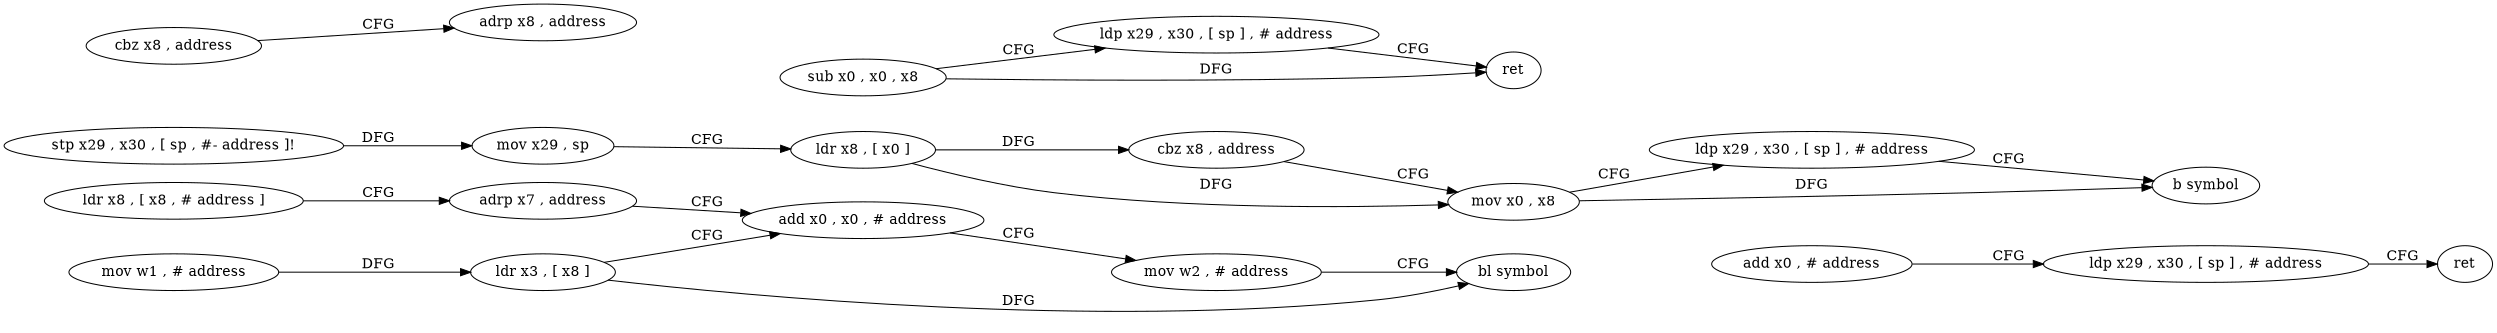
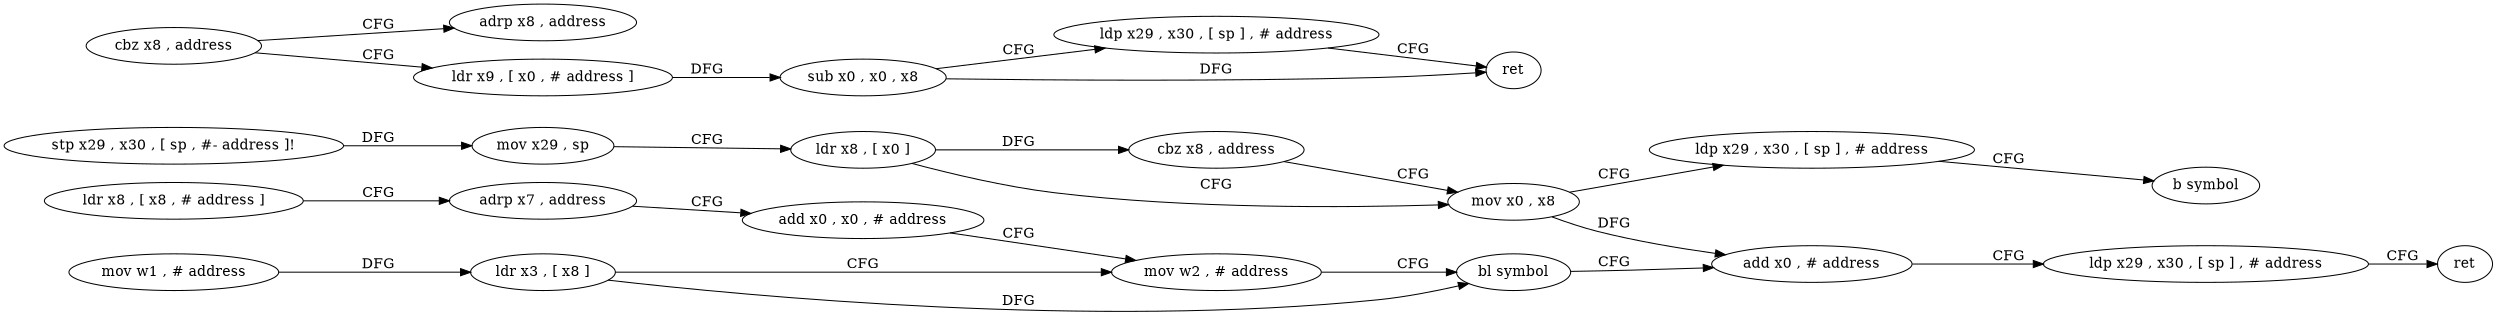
  digraph {
    rankdir=LR
    n1 [label="stp x29 , x30 , [ sp , #- address ]!"]
    n2 [label="mov x29 , sp"]
    n3 [label="ldr x8 , [ x0 ]"]
    n4 [label="cbz x8 , address"]
    n5 [label="mov x0 , x8"]
    n6 [label="ldp x29 , x30 , [ sp ] , # address"]
    n7 [label="b symbol"]
    n8 [label="cbz x8 , address"]
    n9 [label="adrp x8 , address"]
+   n10 [label="ldr x9 , [ x0 , # address ]"]
    n11 [label="sub x0 , x0 , x8"]
    n12 [label="ldp x29 , x30 , [ sp ] , # address"]
    n13 [label=ret]
    n14 [label="ldr x8 , [ x8 , # address ]"]
    n15 [label="adrp x7 , address"]
    n16 [label="add x0 , x0 , # address"]
    n17 [label="mov w2 , # address"]
    n18 [label="mov w1 , # address"]
    n19 [label="ldr x3 , [ x8 ]"]
    n20 [label="bl symbol"]
    n21 [label="add x0 , # address"]
    n22 [label="ldp x29 , x30 , [ sp ] , # address"]
    n23 [label=ret]
    n1 -> n2 [label=DFG]
    n2 -> n3 [label=CFG]
    n3 -> n4 [label=DFG]
-   n3 -> n5 [label=DFG]
+   n3 -> n5 [label=CFG]
    n4 -> n5 [label=CFG]
    n5 -> n6 [label=CFG]
-   n5 -> n7 [label=DFG]
+   n5 -> n21 [label=DFG]
    n6 -> n7 [label=CFG]
    n8 -> n9 [label=CFG]
+   n8 -> n10 [label=CFG]
+   n10 -> n11 [label=DFG]
    n11 -> n12 [label=CFG]
    n11 -> n13 [label=DFG]
    n12 -> n13 [label=CFG]
    n14 -> n15 [label=CFG]
    n15 -> n16 [label=CFG]
    n16 -> n17 [label=CFG]
    n17 -> n20 [label=CFG]
    n18 -> n19 [label=DFG]
-   n19 -> n16 [label=CFG]
+   n19 -> n17 [label=CFG]
    n19 -> n20 [label=DFG]
+   n20 -> n21 [label=CFG]
    n21 -> n22 [label=CFG]
    n22 -> n23 [label=CFG]
  }
